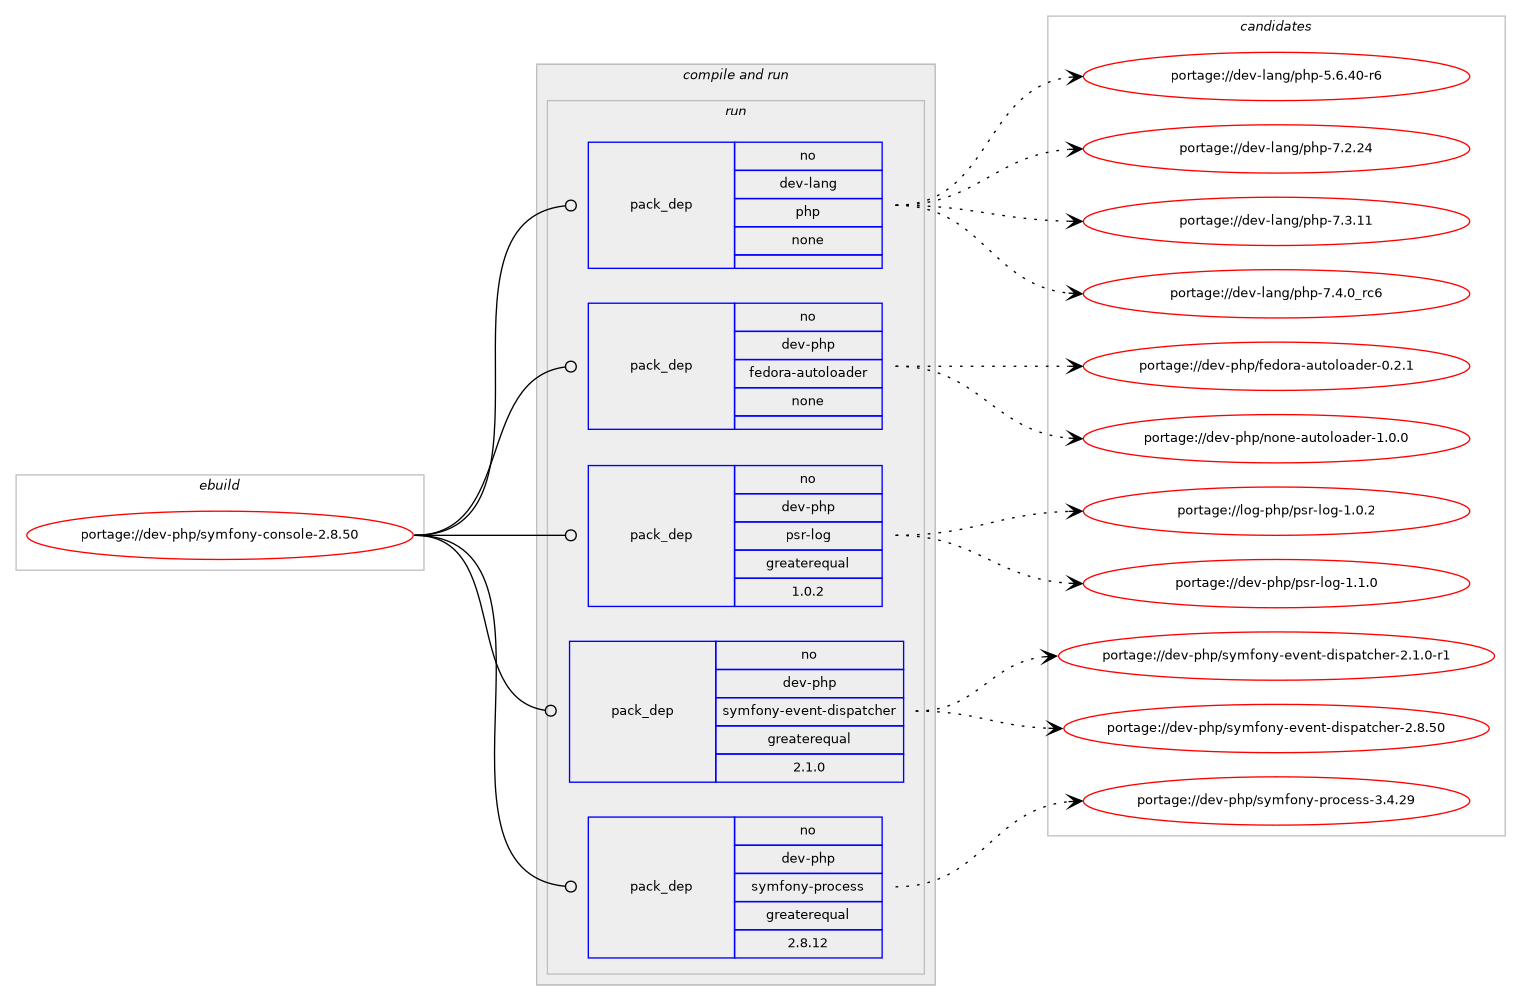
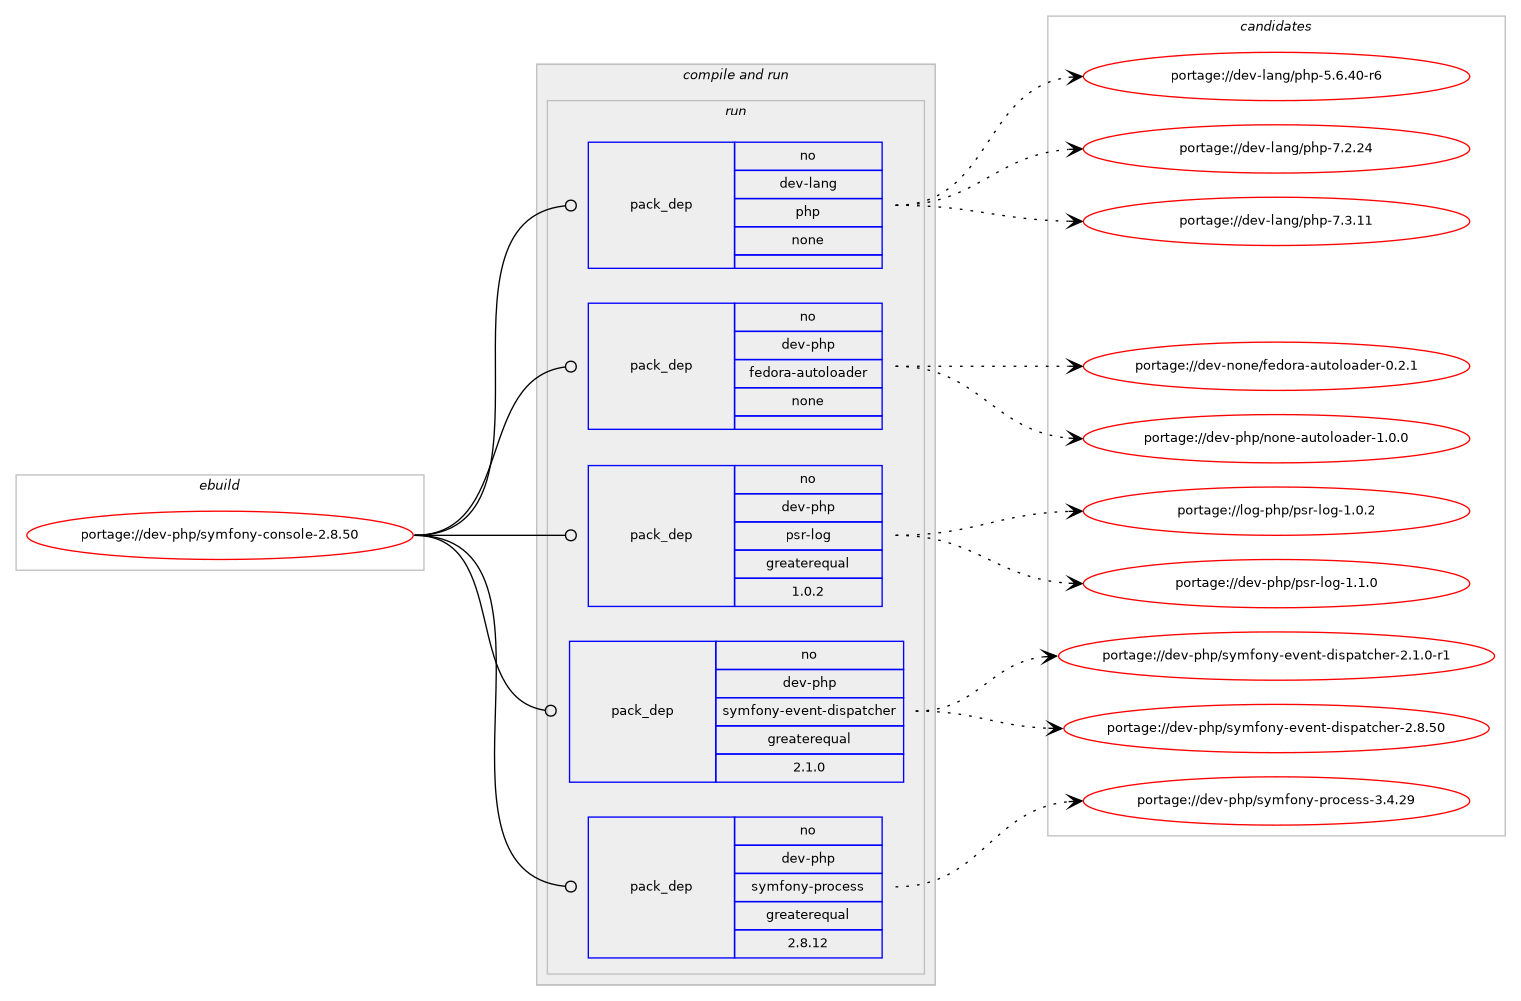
  digraph {
    compound=true
    concentrate=true
    fontname=Helvetica
    fontsize=10
    newrank=true
    rankdir=LR
    ranksep=1.5
    node [color=red fontname=Helvetica fontsize=10]
    edge [arrowhead=vee headport=w style=dotted tailport=e weight=100]
    n1 [label="portage://dev-php/symfony-console-2.8.50" width=4]
    n2 [color=blue label=<<TABLE BORDER="0" CELLBORDER="1" CELLSPACING="0" CELLPADDING="4" WIDTH="220"><TR><TD ROWSPAN="6" CELLPADDING="30">pack_dep</TD></TR><TR><TD WIDTH="110">no</TD></TR><TR><TD>dev-lang</TD></TR><TR><TD>php</TD></TR><TR><TD>none</TD></TR><TR><TD></TD></TR></TABLE>> shape=none]
    n3 [color=blue label=<<TABLE BORDER="0" CELLBORDER="1" CELLSPACING="0" CELLPADDING="4" WIDTH="220"><TR><TD ROWSPAN="6" CELLPADDING="30">pack_dep</TD></TR><TR><TD WIDTH="110">no</TD></TR><TR><TD>dev-php</TD></TR><TR><TD>fedora-autoloader</TD></TR><TR><TD>none</TD></TR><TR><TD></TD></TR></TABLE>> shape=none]
    n4 [color=blue label=<<TABLE BORDER="0" CELLBORDER="1" CELLSPACING="0" CELLPADDING="4" WIDTH="220"><TR><TD ROWSPAN="6" CELLPADDING="30">pack_dep</TD></TR><TR><TD WIDTH="110">no</TD></TR><TR><TD>dev-php</TD></TR><TR><TD>psr-log</TD></TR><TR><TD>greaterequal</TD></TR><TR><TD>1.0.2</TD></TR></TABLE>> shape=none]
    n5 [color=blue label=<<TABLE BORDER="0" CELLBORDER="1" CELLSPACING="0" CELLPADDING="4" WIDTH="220"><TR><TD ROWSPAN="6" CELLPADDING="30">pack_dep</TD></TR><TR><TD WIDTH="110">no</TD></TR><TR><TD>dev-php</TD></TR><TR><TD>symfony-event-dispatcher</TD></TR><TR><TD>greaterequal</TD></TR><TR><TD>2.1.0</TD></TR></TABLE>> shape=none]
    n6 [color=blue label=<<TABLE BORDER="0" CELLBORDER="1" CELLSPACING="0" CELLPADDING="4" WIDTH="220"><TR><TD ROWSPAN="6" CELLPADDING="30">pack_dep</TD></TR><TR><TD WIDTH="110">no</TD></TR><TR><TD>dev-php</TD></TR><TR><TD>symfony-process</TD></TR><TR><TD>greaterequal</TD></TR><TR><TD>2.8.12</TD></TR></TABLE>> shape=none]
    n7 [label="portage://dev-lang/php-5.6.40-r6" width=4]
    n8 [label="portage://dev-lang/php-7.2.24" width=4]
    n9 [label="portage://dev-lang/php-7.3.11" width=4]
-   n10 [label="portage://dev-lang/php-7.4.0_rc6" width=4]
-   n11 [label="portage://dev-php/fedora-autoloader-0.2.1" width=4]
+   n11 [label="portage://dev-none/fedora-autoloader-0.2.1" width=4]
    n12 [label="portage://dev-php/none-autoloader-1.0.0" width=4]
    n13 [label="portage://log-php/psr-log-1.0.2" width=4]
    n14 [label="portage://dev-php/psr-log-1.1.0" width=4]
    n15 [label="portage://dev-php/symfony-event-dispatcher-2.1.0-r1" width=4]
    n16 [label="portage://dev-php/symfony-event-dispatcher-2.8.50" width=4]
    n17 [label="portage://dev-php/symfony-process-3.4.29" width=4]
    subgraph cluster_1 {
      color=gray
      label=<<i>ebuild</i>>
      rank=same
      n1
    }
    subgraph cluster_2 {
      color=gray
      label=<<i>dependencies</i>>
      subgraph cluster_3 {
        color=gray
        fillcolor="#eeeeee"
        label=<<i>compile</i>>
        style=filled
      }
      subgraph cluster_4 {
        color=gray
        fillcolor="#eeeeee"
        label=<<i>compile and run</i>>
        style=filled
      }
      subgraph cluster_5 {
        color=gray
        fillcolor="#eeeeee"
        label=<<i>run</i>>
        style=filled
        subgraph sub_6 {
          color=gray
          fillcolor="#eeeeee"
          label=<<i>run</i>>
          style=filled
          n2
        }
        subgraph sub_7 {
          color=gray
          fillcolor="#eeeeee"
          label=<<i>run</i>>
          style=filled
          n3
        }
        subgraph sub_8 {
          color=gray
          fillcolor="#eeeeee"
          label=<<i>run</i>>
          style=filled
          n4
        }
        subgraph sub_9 {
          color=gray
          fillcolor="#eeeeee"
          label=<<i>run</i>>
          style=filled
          n5
        }
        subgraph sub_10 {
          color=gray
          fillcolor="#eeeeee"
          label=<<i>run</i>>
          style=filled
          n6
        }
      }
    }
    subgraph cluster_11 {
      color=gray
      label=<<i>candidates</i>>
      rank=same
      subgraph sub_12 {
        color=black
        label=<<i>candidates</i>>
        nodesep=1
        rank=same
        n7
        n8
        n9
-       n10
      }
      subgraph sub_13 {
        color=black
        label=<<i>candidates</i>>
        nodesep=1
        rank=same
        n11
        n12
      }
      subgraph sub_14 {
        color=black
        label=<<i>candidates</i>>
        nodesep=1
        rank=same
        n13
        n14
      }
      subgraph sub_15 {
        color=black
        label=<<i>candidates</i>>
        nodesep=1
        rank=same
        n15
        n16
      }
      subgraph sub_16 {
        color=black
        label=<<i>candidates</i>>
        nodesep=1
        rank=same
        n17
      }
    }
    n1 -> n2 [arrowhead=odot style=solid weight=20]
    n1 -> n3 [arrowhead=odot style=solid weight=20]
    n1 -> n4 [arrowhead=odot style=solid weight=20]
    n1 -> n5 [arrowhead=odot style=solid weight=20]
    n1 -> n6 [arrowhead=odot style=solid weight=20]
    n2 -> n7
    n2 -> n8
    n2 -> n9
-   n2 -> n10
    n3 -> n11
    n3 -> n12
    n4 -> n13
    n4 -> n14
    n5 -> n15
    n5 -> n16
    n6 -> n17
  }
